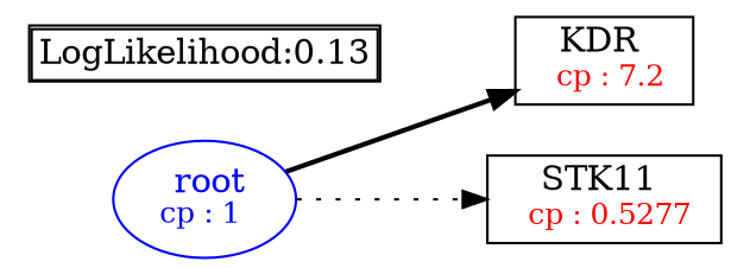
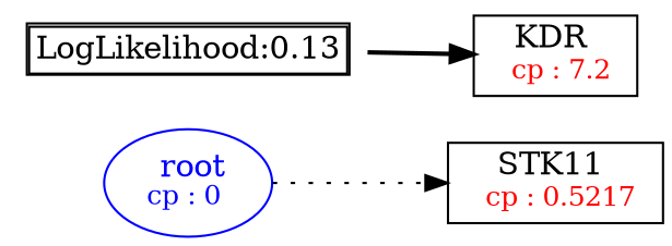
  digraph {
    fontsize=10
    rankdir=LR
    node [shape=box]
-   n1 [color=Blue label=<<font color='Blue'> root</font><br/><font color='Blue' POINT-SIZE='12'>cp : 1 </font>> shape=oval]
+   n1 [color=Blue label=<<font color='Blue'> root</font><br/><font color='Blue' POINT-SIZE='12'>cp : 0 </font>> shape=oval]
    n2 [label=<KDR <br/> <font color='Red' POINT-SIZE='12'> cp : 7.2 </font>>]
-   n3 [label=<STK11 <br/> <font color='Red' POINT-SIZE='12'> cp : 0.5277 </font>>]
+   n3 [label=<STK11 <br/> <font color='Red' POINT-SIZE='12'> cp : 0.5217 </font>>]
    n4 [label=<<TABLE BORDER="1" CELLBORDER="1" CELLSPACING="0" >     <TR><TD ALIGN="LEFT">LogLikelihood:0.13</TD></TR>     </TABLE>> shape=plaintext]
-   n1 -> n2 [style=bold]
+   n4 -> n2 [style=bold]
    n1 -> n3 [style=dotted]
  }
